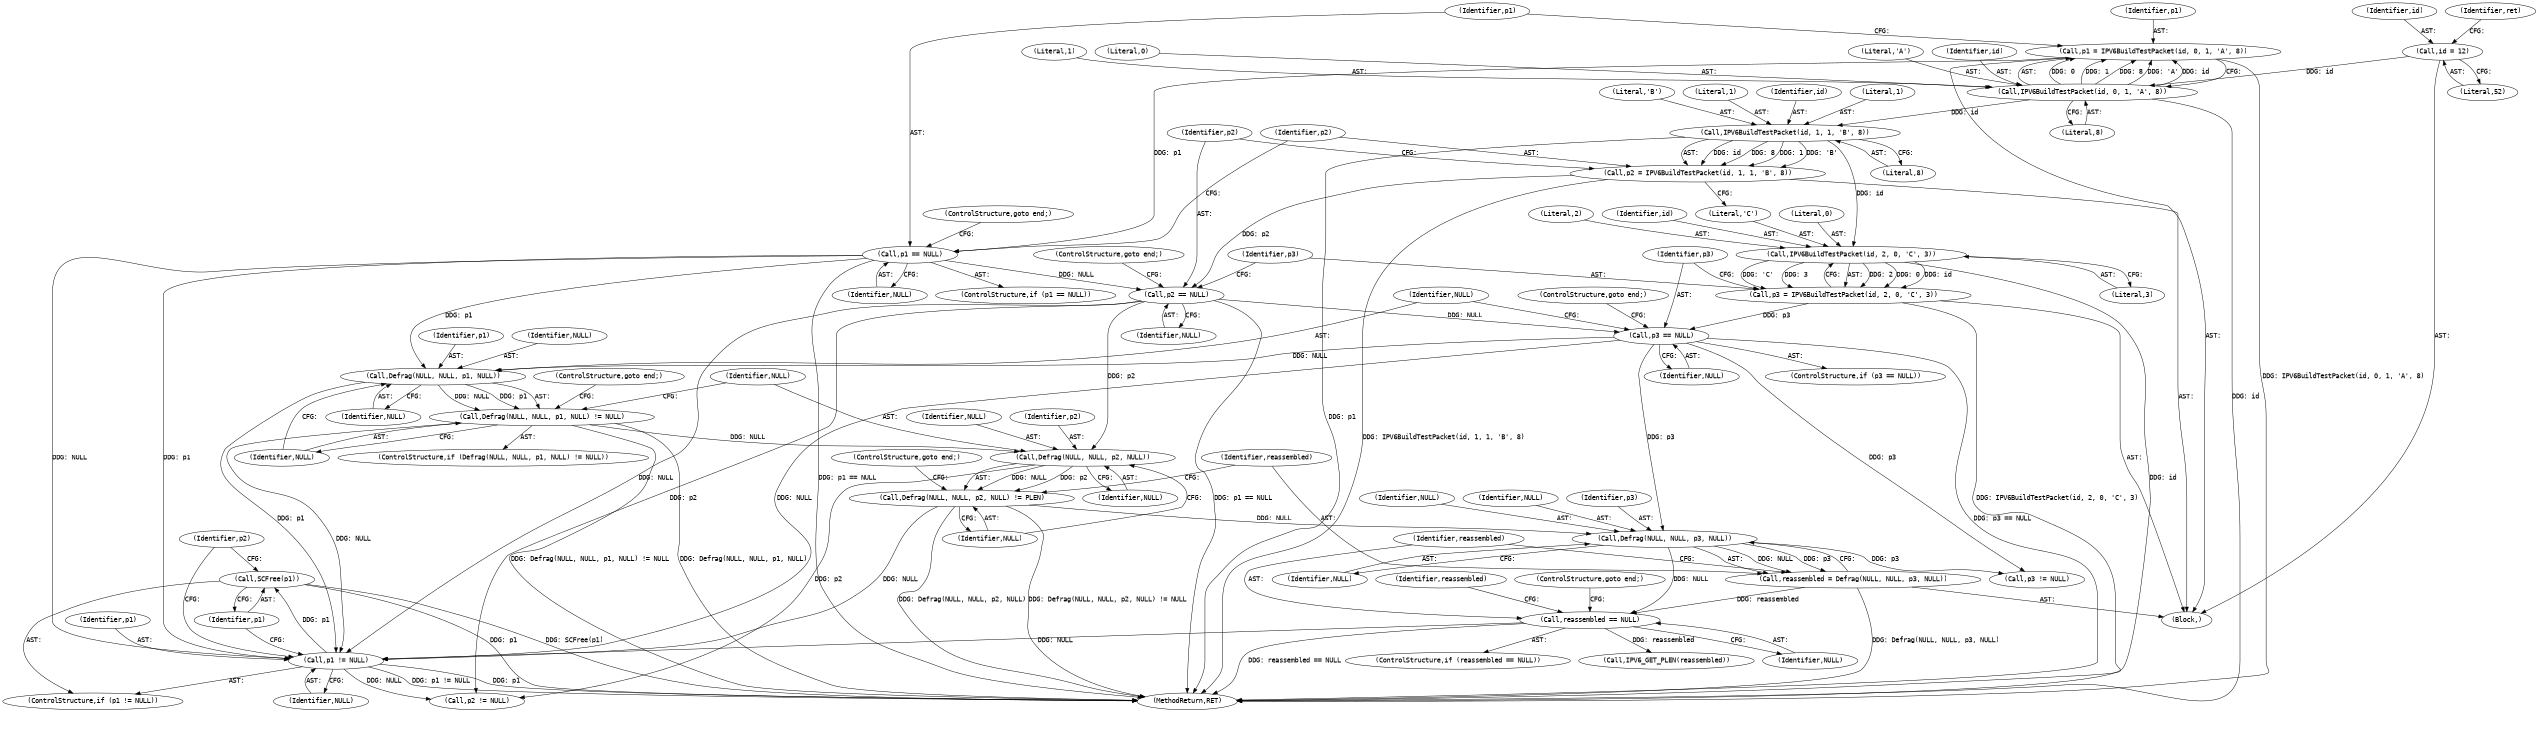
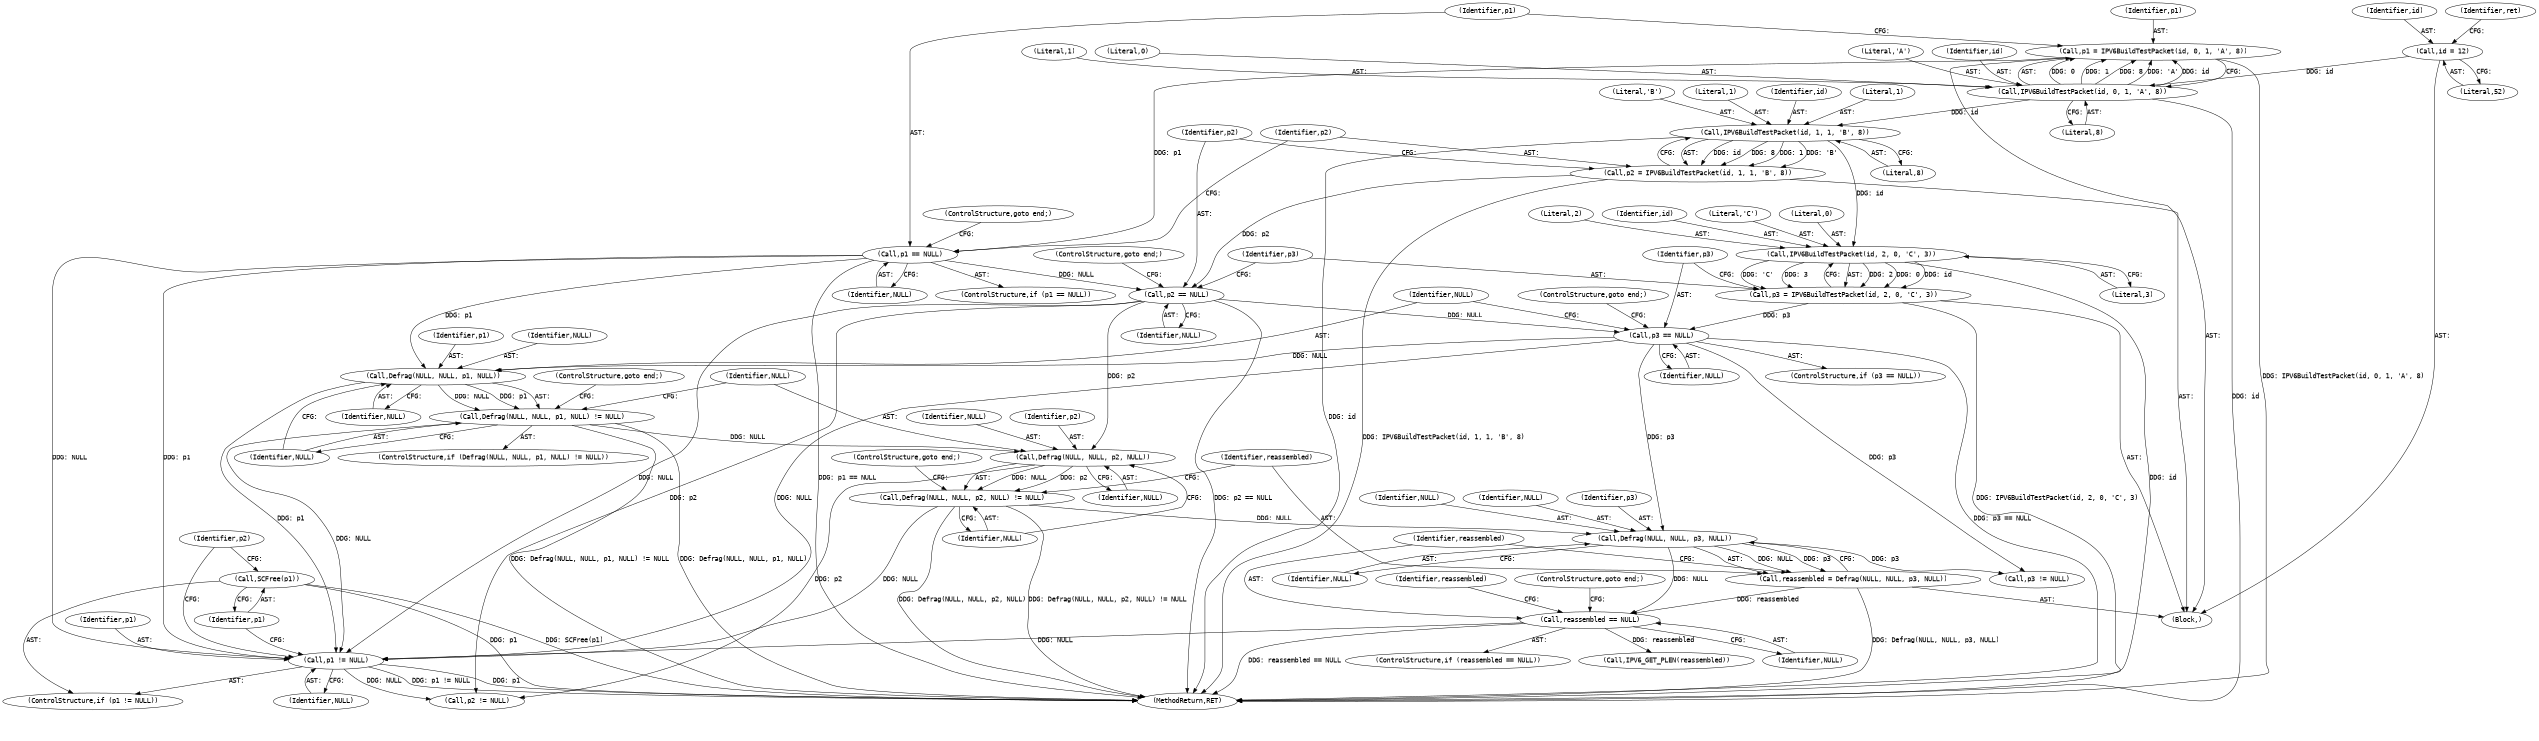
  digraph {
    fontname="DejaVu Sans Mono"
    node [fontname="DejaVu Sans Mono"]
    edge [fontname="DejaVu Sans Mono"]
    n1 [label="(Call,SCFree(p1))"]
    n2 [label="(ControlStructure,if (p1 != NULL))"]
    n3 [label="(Identifier,p1)"]
    n4 [label="(MethodReturn,RET)"]
    n5 [label="(Call,p1 != NULL)"]
    n6 [label="(Identifier,NULL)"]
    n7 [label="(Call,p2 != NULL)"]
    n8 [label="(Call,p1 == NULL)"]
    n9 [label="(Call,Defrag(NULL, NULL, p1, NULL))"]
    n10 [label="(Call,p2 == NULL)"]
    n11 [label="(Identifier,NULL)"]
    n12 [label="(ControlStructure,if (p1 == NULL))"]
    n13 [label="(Call,Defrag(NULL, NULL, p1, NULL) != NULL)"]
    n14 [label="(Identifier,NULL)"]
    n15 [label="(Call,p3 == NULL)"]
    n16 [label="(Call,Defrag(NULL, NULL, p2, NULL))"]
    n17 [label="(Identifier,NULL)"]
    n18 [label="(Call,p1 = IPV6BuildTestPacket(id, 0, 1, 'A', 8))"]
    n19 [label="(Call,IPV6BuildTestPacket(id, 0, 1, 'A', 8))"]
    n20 [label="(Block,)"]
    n21 [label="(Call,IPV6BuildTestPacket(id, 1, 1, 'B', 8))"]
    n22 [label="(Literal,8)"]
    n23 [label="(Call,IPV6BuildTestPacket(id, 2, 0, 'C', 3))"]
    n24 [label="(Call,p2 = IPV6BuildTestPacket(id, 1, 1, 'B', 8))"]
    n25 [label="(Literal,8)"]
    n26 [label="(Call,id = 12)"]
    n27 [label="(Literal,52)"]
    n28 [label="(Identifier,NULL)"]
    n29 [label="(ControlStructure,if (Defrag(NULL, NULL, p1, NULL) != NULL))"]
    n30 [label="(Call,Defrag(NULL, NULL, p3, NULL))"]
    n31 [label="(Identifier,NULL)"]
    n32 [label="(ControlStructure,if (p3 == NULL))"]
    n33 [label="(Call,p3 != NULL)"]
    n34 [label="(Call,reassembled == NULL)"]
    n35 [label="(Call,reassembled = Defrag(NULL, NULL, p3, NULL))"]
    n36 [label="(Identifier,NULL)"]
    n37 [label="(Call,p3 = IPV6BuildTestPacket(id, 2, 0, 'C', 3))"]
    n38 [label="(Literal,3)"]
-   n39 [label="(Call,Defrag(NULL, NULL, p2, NULL) != PLEN)"]
+   n39 [label="(Call,Defrag(NULL, NULL, p2, NULL) != NULL)"]
    n40 [label="(Identifier,NULL)"]
    n41 [label="(Identifier,NULL)"]
    n42 [label="(ControlStructure,if (reassembled == NULL))"]
    n43 [label="(Call,IPV6_GET_PLEN(reassembled))"]
    n44 [label="(Identifier,NULL)"]
    n45 [label="(Literal,'B')"]
    n46 [label="(Identifier,p1)"]
    n47 [label="(Literal,1)"]
    n48 [label="(Identifier,p2)"]
    n49 [label="(Identifier,id)"]
    n50 [label="(Literal,2)"]
    n51 [label="(ControlStructure,goto end;)"]
    n52 [label="(Identifier,p1)"]
    n53 [label="(ControlStructure,goto end;)"]
    n54 [label="(ControlStructure,goto end;)"]
    n55 [label="(Identifier,id)"]
    n56 [label="(Identifier,p1)"]
    n57 [label="(Literal,'C')"]
    n58 [label="(Literal,0)"]
    n59 [label="(ControlStructure,goto end;)"]
    n60 [label="(Identifier,p3)"]
    n61 [label="(Literal,1)"]
    n62 [label="(Identifier,NULL)"]
    n63 [label="(Identifier,p2)"]
    n64 [label="(Identifier,NULL)"]
    n65 [label="(Identifier,p2)"]
    n66 [label="(ControlStructure,goto end;)"]
    n67 [label="(Identifier,reassembled)"]
    n68 [label="(Identifier,reassembled)"]
    n69 [label="(Identifier,id)"]
    n70 [label="(Identifier,NULL)"]
    n71 [label="(Identifier,p1)"]
    n72 [label="(Identifier,NULL)"]
    n73 [label="(Literal,1)"]
    n74 [label="(ControlStructure,goto end;)"]
    n75 [label="(Identifier,reassembled)"]
    n76 [label="(Identifier,p3)"]
    n77 [label="(Identifier,NULL)"]
    n78 [label="(Literal,'A')"]
    n79 [label="(Identifier,id)"]
    n80 [label="(Identifier,ret)"]
    n81 [label="(Identifier,p3)"]
    n82 [label="(Literal,0)"]
    n83 [label="(Identifier,p2)"]
    n84 [label="(Identifier,NULL)"]
    n1 -> n2 [label="AST: "]
    n1 -> n3 [label="CFG: "]
    n1 -> n4 [label="DDG: p1"]
    n1 -> n4 [label="DDG: SCFree(p1)"]
    n3 -> n1 [label="AST: "]
    n3 -> n5 [label="CFG: "]
-   n5 -> n1 [label="DDG: p1"]
    n5 -> n2 [label="AST: "]
    n5 -> n4 [label="DDG: p1"]
    n5 -> n4 [label="DDG: p1 != NULL"]
    n5 -> n6 [label="CFG: "]
    n5 -> n7 [label="DDG: NULL"]
    n6 -> n5 [label="AST: "]
    n8 -> n4 [label="DDG: p1 == NULL"]
    n8 -> n5 [label="DDG: p1"]
    n8 -> n5 [label="DDG: NULL"]
    n8 -> n9 [label="DDG: p1"]
    n8 -> n10 [label="DDG: NULL"]
    n8 -> n11 [label="CFG: "]
    n8 -> n12 [label="AST: "]
    n9 -> n5 [label="DDG: p1"]
    n9 -> n13 [label="AST: "]
    n9 -> n13 [label="DDG: NULL"]
    n9 -> n13 [label="DDG: p1"]
    n9 -> n14 [label="CFG: "]
-   n10 -> n4 [label="DDG: p1 == NULL"]
+   n10 -> n4 [label="DDG: p2 == NULL"]
    n10 -> n5 [label="DDG: NULL"]
    n10 -> n7 [label="DDG: p2"]
    n10 -> n15 [label="DDG: NULL"]
    n10 -> n16 [label="DDG: p2"]
    n10 -> n17 [label="CFG: "]
    n11 -> n8 [label="AST: "]
    n13 -> n4 [label="DDG: Defrag(NULL, NULL, p1, NULL) != NULL"]
    n13 -> n4 [label="DDG: Defrag(NULL, NULL, p1, NULL)"]
    n13 -> n5 [label="DDG: NULL"]
    n13 -> n16 [label="DDG: NULL"]
    n13 -> n28 [label="CFG: "]
    n13 -> n29 [label="AST: "]
    n14 -> n9 [label="AST: "]
    n15 -> n4 [label="DDG: p3 == NULL"]
    n15 -> n5 [label="DDG: NULL"]
    n15 -> n9 [label="DDG: NULL"]
    n15 -> n30 [label="DDG: p3"]
    n15 -> n31 [label="CFG: "]
    n15 -> n32 [label="AST: "]
    n15 -> n33 [label="DDG: p3"]
    n16 -> n7 [label="DDG: p2"]
    n16 -> n39 [label="AST: "]
    n16 -> n39 [label="DDG: NULL"]
    n16 -> n39 [label="DDG: p2"]
    n16 -> n40 [label="CFG: "]
    n17 -> n10 [label="AST: "]
    n18 -> n4 [label="DDG: IPV6BuildTestPacket(id, 0, 1, 'A', 8)"]
    n18 -> n8 [label="DDG: p1"]
    n18 -> n19 [label="CFG: "]
    n18 -> n20 [label="AST: "]
    n19 -> n4 [label="DDG: id"]
    n19 -> n18 [label="AST: "]
    n19 -> n18 [label="DDG: 0"]
    n19 -> n18 [label="DDG: 1"]
    n19 -> n18 [label="DDG: 8"]
    n19 -> n18 [label="DDG: 'A'"]
    n19 -> n18 [label="DDG: id"]
    n19 -> n21 [label="DDG: id"]
    n19 -> n22 [label="CFG: "]
-   n21 -> n4 [label="DDG: p1"]
+   n21 -> n4 [label="DDG: id"]
    n21 -> n23 [label="DDG: id"]
    n21 -> n24 [label="AST: "]
    n21 -> n24 [label="DDG: id"]
    n21 -> n24 [label="DDG: 8"]
    n21 -> n24 [label="DDG: 1"]
    n21 -> n24 [label="DDG: 'B'"]
    n21 -> n25 [label="CFG: "]
    n22 -> n19 [label="AST: "]
    n23 -> n4 [label="DDG: id"]
    n23 -> n37 [label="AST: "]
    n23 -> n37 [label="DDG: 2"]
    n23 -> n37 [label="DDG: 0"]
    n23 -> n37 [label="DDG: id"]
    n23 -> n37 [label="DDG: 'C'"]
    n23 -> n37 [label="DDG: 3"]
    n23 -> n38 [label="CFG: "]
    n24 -> n4 [label="DDG: IPV6BuildTestPacket(id, 1, 1, 'B', 8)"]
    n24 -> n10 [label="DDG: p2"]
    n24 -> n20 [label="AST: "]
-   n24 -> n57 [label="CFG: "]
+   n24 -> n21 [label="CFG: "]
    n25 -> n21 [label="AST: "]
    n26 -> n19 [label="DDG: id"]
    n26 -> n20 [label="AST: "]
    n26 -> n27 [label="CFG: "]
    n27 -> n26 [label="AST: "]
    n28 -> n9 [label="CFG: "]
    n28 -> n13 [label="AST: "]
    n30 -> n33 [label="DDG: p3"]
    n30 -> n34 [label="DDG: NULL"]
    n30 -> n35 [label="AST: "]
    n30 -> n35 [label="DDG: NULL"]
    n30 -> n35 [label="DDG: p3"]
    n30 -> n36 [label="CFG: "]
    n31 -> n15 [label="AST: "]
    n34 -> n4 [label="DDG: reassembled == NULL"]
    n34 -> n5 [label="DDG: NULL"]
    n34 -> n42 [label="AST: "]
    n34 -> n43 [label="DDG: reassembled"]
    n34 -> n44 [label="CFG: "]
    n35 -> n4 [label="DDG: Defrag(NULL, NULL, p3, NULL)"]
    n35 -> n20 [label="AST: "]
    n35 -> n30 [label="CFG: "]
    n35 -> n34 [label="DDG: reassembled"]
    n36 -> n30 [label="AST: "]
    n37 -> n4 [label="DDG: IPV6BuildTestPacket(id, 2, 0, 'C', 3)"]
    n37 -> n15 [label="DDG: p3"]
    n37 -> n20 [label="AST: "]
    n37 -> n23 [label="CFG: "]
    n38 -> n23 [label="AST: "]
    n39 -> n4 [label="DDG: Defrag(NULL, NULL, p2, NULL) != NULL"]
    n39 -> n4 [label="DDG: Defrag(NULL, NULL, p2, NULL)"]
    n39 -> n5 [label="DDG: NULL"]
    n39 -> n30 [label="DDG: NULL"]
    n39 -> n41 [label="CFG: "]
    n40 -> n16 [label="AST: "]
    n41 -> n16 [label="CFG: "]
    n41 -> n39 [label="AST: "]
    n44 -> n34 [label="AST: "]
    n45 -> n21 [label="AST: "]
    n46 -> n5 [label="AST: "]
    n47 -> n19 [label="AST: "]
    n48 -> n8 [label="CFG: "]
    n48 -> n24 [label="AST: "]
    n49 -> n26 [label="AST: "]
    n50 -> n23 [label="AST: "]
    n51 -> n13 [label="CFG: "]
    n52 -> n9 [label="AST: "]
    n53 -> n15 [label="CFG: "]
    n54 -> n8 [label="CFG: "]
    n55 -> n23 [label="AST: "]
    n56 -> n8 [label="AST: "]
    n56 -> n18 [label="CFG: "]
    n57 -> n23 [label="AST: "]
    n58 -> n19 [label="AST: "]
    n59 -> n34 [label="CFG: "]
    n60 -> n15 [label="AST: "]
    n60 -> n37 [label="CFG: "]
    n61 -> n21 [label="AST: "]
    n62 -> n30 [label="AST: "]
    n63 -> n1 [label="CFG: "]
    n63 -> n5 [label="CFG: "]
    n64 -> n9 [label="AST: "]
    n65 -> n10 [label="AST: "]
    n65 -> n24 [label="CFG: "]
    n66 -> n10 [label="CFG: "]
    n67 -> n34 [label="CFG: "]
    n68 -> n35 [label="AST: "]
    n68 -> n39 [label="CFG: "]
    n69 -> n21 [label="AST: "]
    n70 -> n13 [label="CFG: "]
    n70 -> n16 [label="AST: "]
    n71 -> n18 [label="AST: "]
    n72 -> n9 [label="AST: "]
    n72 -> n15 [label="CFG: "]
    n73 -> n21 [label="AST: "]
    n74 -> n39 [label="CFG: "]
    n75 -> n34 [label="AST: "]
    n75 -> n35 [label="CFG: "]
    n76 -> n30 [label="AST: "]
    n77 -> n16 [label="AST: "]
    n78 -> n19 [label="AST: "]
    n79 -> n19 [label="AST: "]
    n80 -> n26 [label="CFG: "]
    n81 -> n10 [label="CFG: "]
    n81 -> n37 [label="AST: "]
    n82 -> n23 [label="AST: "]
    n83 -> n16 [label="AST: "]
    n84 -> n30 [label="AST: "]
  }
